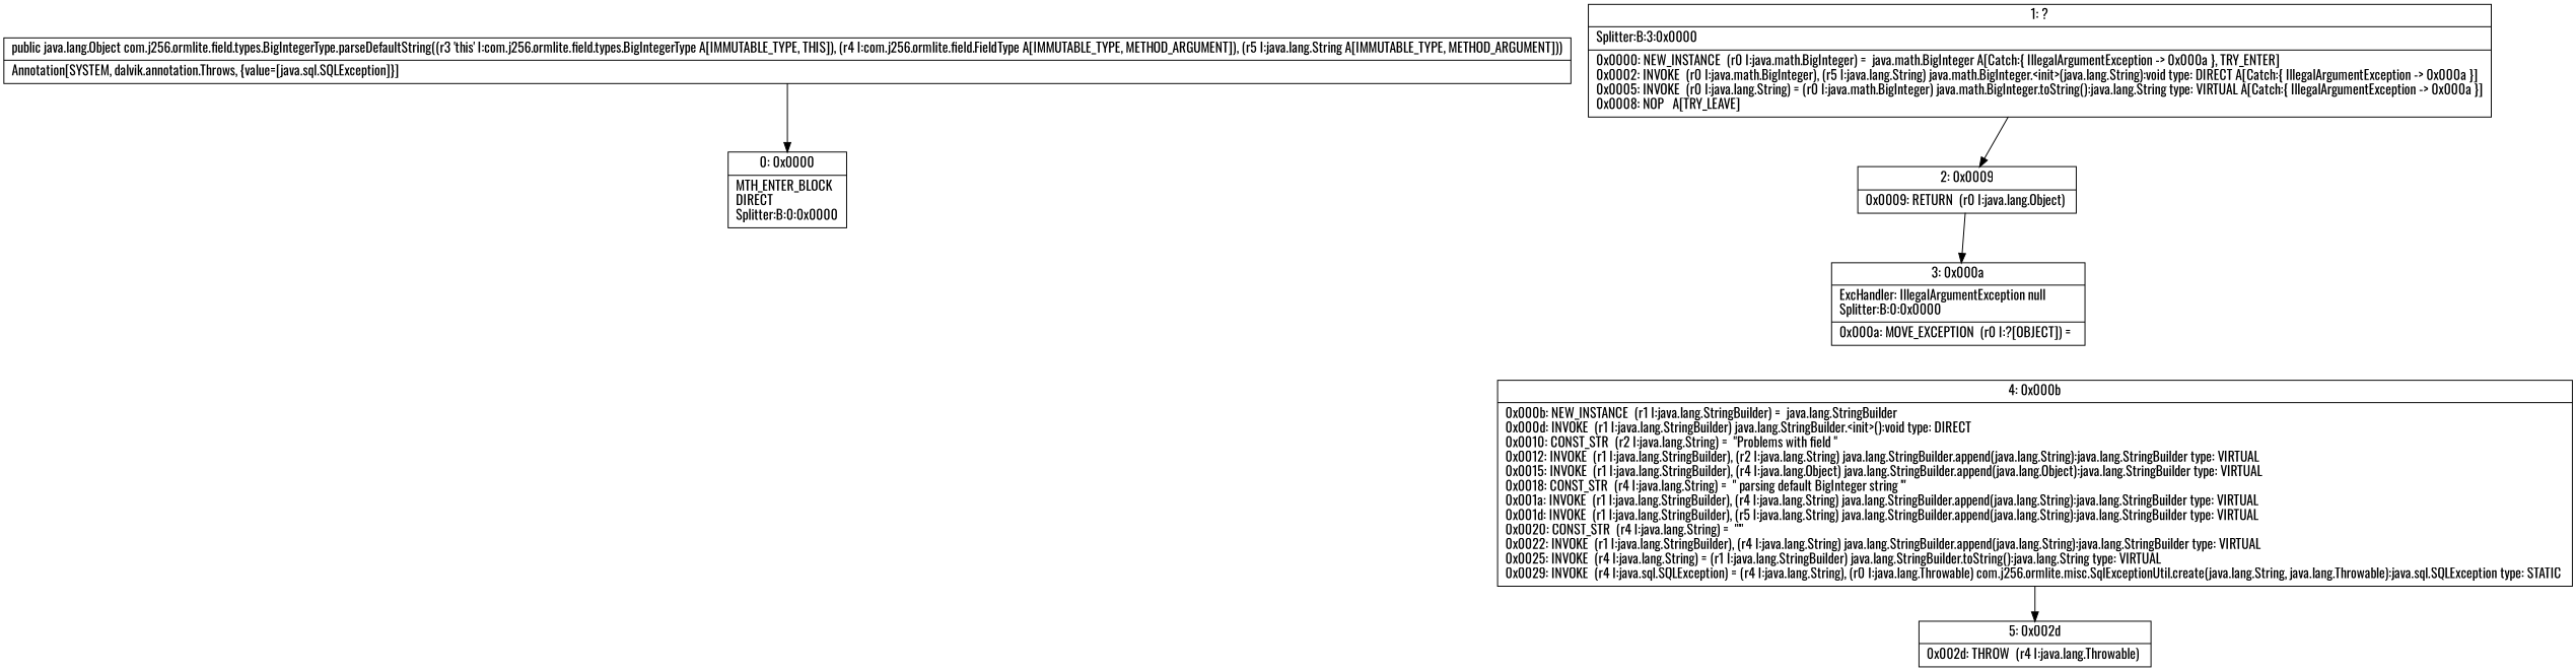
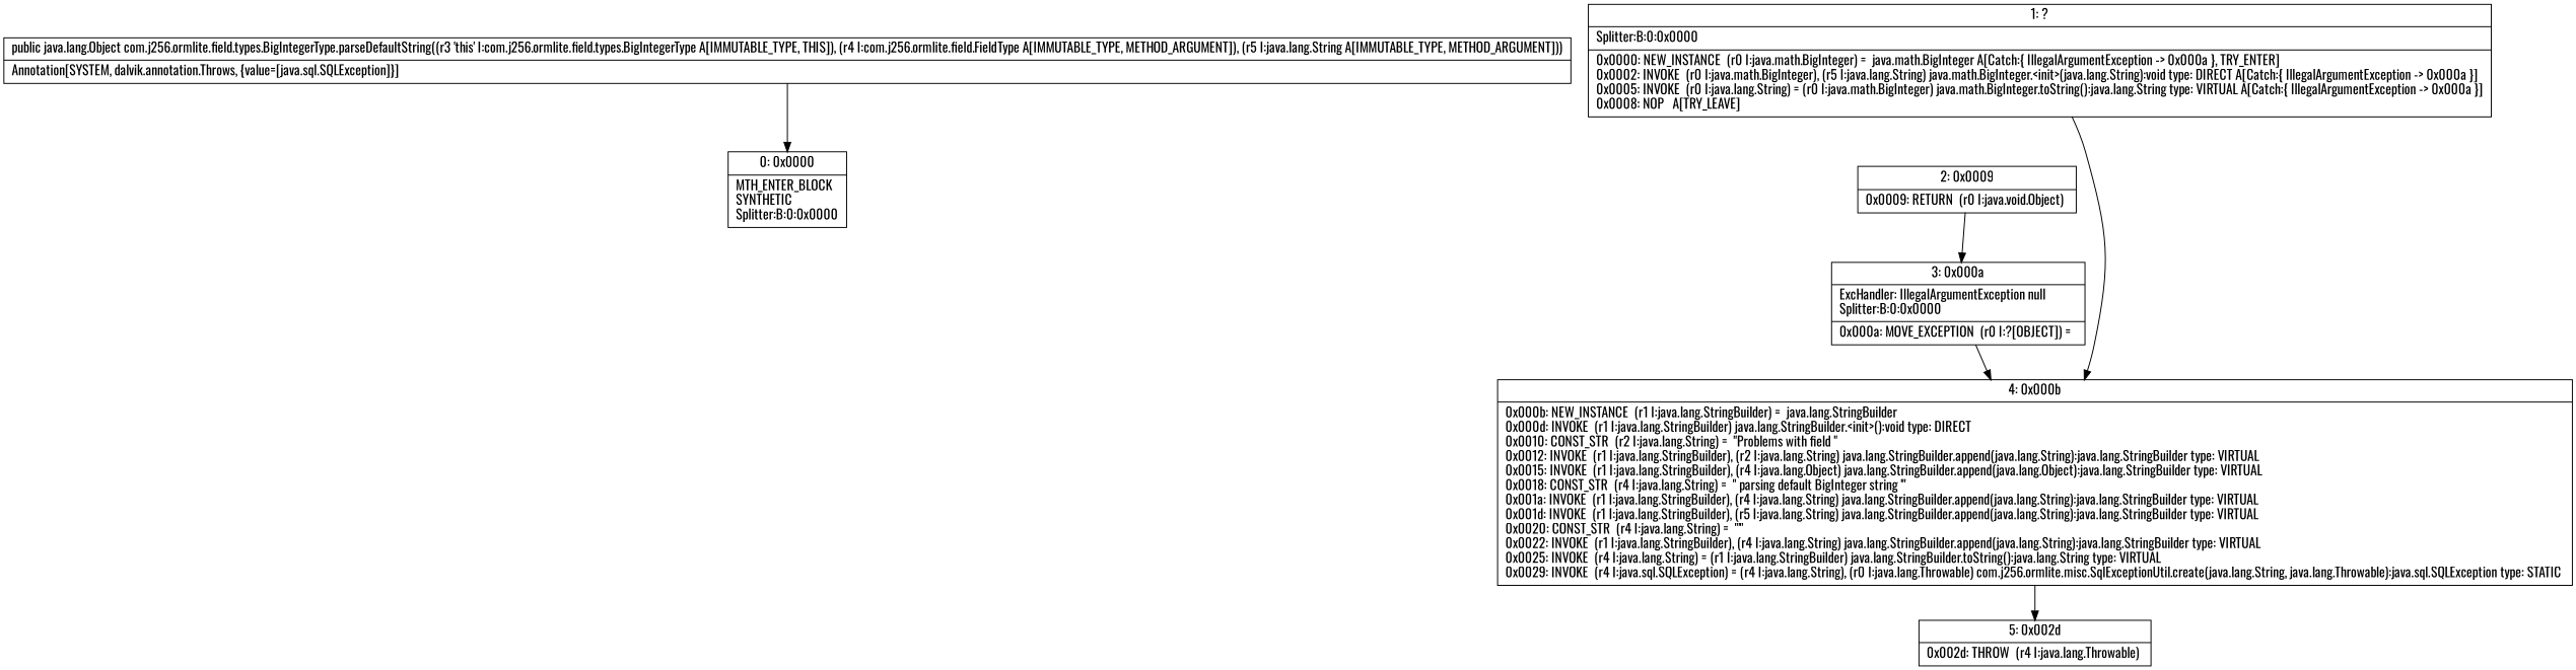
  digraph {
    fontname=Oswald
    node [fontname=Oswald shape=record]
    edge [fontname=Oswald]
-   n1 [label="{0\:\ 0x0000|MTH_ENTER_BLOCK\lDIRECT\lSplitter:B:0:0x0000\l}"]
-   n2 [label="{1\:\ ?|Splitter:B:3:0x0000\l|0x0000: NEW_INSTANCE  (r0 I:java.math.BigInteger) =  java.math.BigInteger A[Catch:\{ IllegalArgumentException \-\> 0x000a \}, TRY_ENTER]\l0x0002: INVOKE  (r0 I:java.math.BigInteger), (r5 I:java.lang.String) java.math.BigInteger.\<init\>(java.lang.String):void type: DIRECT A[Catch:\{ IllegalArgumentException \-\> 0x000a \}]\l0x0005: INVOKE  (r0 I:java.lang.String) = (r0 I:java.math.BigInteger) java.math.BigInteger.toString():java.lang.String type: VIRTUAL A[Catch:\{ IllegalArgumentException \-\> 0x000a \}]\l0x0008: NOP   A[TRY_LEAVE]\l}"]
-   n3 [label="{2\:\ 0x0009|0x0009: RETURN  (r0 I:java.lang.Object) \l}"]
+   n1 [label="{0\:\ 0x0000|MTH_ENTER_BLOCK\lSYNTHETIC\lSplitter:B:0:0x0000\l}"]
+   n2 [label="{1\:\ ?|Splitter:B:0:0x0000\l|0x0000: NEW_INSTANCE  (r0 I:java.math.BigInteger) =  java.math.BigInteger A[Catch:\{ IllegalArgumentException \-\> 0x000a \}, TRY_ENTER]\l0x0002: INVOKE  (r0 I:java.math.BigInteger), (r5 I:java.lang.String) java.math.BigInteger.\<init\>(java.lang.String):void type: DIRECT A[Catch:\{ IllegalArgumentException \-\> 0x000a \}]\l0x0005: INVOKE  (r0 I:java.lang.String) = (r0 I:java.math.BigInteger) java.math.BigInteger.toString():java.lang.String type: VIRTUAL A[Catch:\{ IllegalArgumentException \-\> 0x000a \}]\l0x0008: NOP   A[TRY_LEAVE]\l}"]
+   n3 [label="{2\:\ 0x0009|0x0009: RETURN  (r0 I:java.void.Object) \l}"]
    n4 [label="{3\:\ 0x000a|ExcHandler: IllegalArgumentException null\lSplitter:B:0:0x0000\l|0x000a: MOVE_EXCEPTION  (r0 I:?[OBJECT]) =  \l}"]
    n5 [label="{4\:\ 0x000b|0x000b: NEW_INSTANCE  (r1 I:java.lang.StringBuilder) =  java.lang.StringBuilder \l0x000d: INVOKE  (r1 I:java.lang.StringBuilder) java.lang.StringBuilder.\<init\>():void type: DIRECT \l0x0010: CONST_STR  (r2 I:java.lang.String) =  \"Problems with field \" \l0x0012: INVOKE  (r1 I:java.lang.StringBuilder), (r2 I:java.lang.String) java.lang.StringBuilder.append(java.lang.String):java.lang.StringBuilder type: VIRTUAL \l0x0015: INVOKE  (r1 I:java.lang.StringBuilder), (r4 I:java.lang.Object) java.lang.StringBuilder.append(java.lang.Object):java.lang.StringBuilder type: VIRTUAL \l0x0018: CONST_STR  (r4 I:java.lang.String) =  \" parsing default BigInteger string '\" \l0x001a: INVOKE  (r1 I:java.lang.StringBuilder), (r4 I:java.lang.String) java.lang.StringBuilder.append(java.lang.String):java.lang.StringBuilder type: VIRTUAL \l0x001d: INVOKE  (r1 I:java.lang.StringBuilder), (r5 I:java.lang.String) java.lang.StringBuilder.append(java.lang.String):java.lang.StringBuilder type: VIRTUAL \l0x0020: CONST_STR  (r4 I:java.lang.String) =  \"'\" \l0x0022: INVOKE  (r1 I:java.lang.StringBuilder), (r4 I:java.lang.String) java.lang.StringBuilder.append(java.lang.String):java.lang.StringBuilder type: VIRTUAL \l0x0025: INVOKE  (r4 I:java.lang.String) = (r1 I:java.lang.StringBuilder) java.lang.StringBuilder.toString():java.lang.String type: VIRTUAL \l0x0029: INVOKE  (r4 I:java.sql.SQLException) = (r4 I:java.lang.String), (r0 I:java.lang.Throwable) com.j256.ormlite.misc.SqlExceptionUtil.create(java.lang.String, java.lang.Throwable):java.sql.SQLException type: STATIC \l}"]
    n6 [label="{5\:\ 0x002d|0x002d: THROW  (r4 I:java.lang.Throwable) \l}"]
    n7 [label="{public java.lang.Object com.j256.ormlite.field.types.BigIntegerType.parseDefaultString((r3 'this' I:com.j256.ormlite.field.types.BigIntegerType A[IMMUTABLE_TYPE, THIS]), (r4 I:com.j256.ormlite.field.FieldType A[IMMUTABLE_TYPE, METHOD_ARGUMENT]), (r5 I:java.lang.String A[IMMUTABLE_TYPE, METHOD_ARGUMENT]))  | Annotation[SYSTEM, dalvik.annotation.Throws, \{value=[java.sql.SQLException]\}]\l}"]
-   n2 -> n3
+   n2 -> n5
    n3 -> n4
+   n4 -> n5
    n5 -> n6
    n7 -> n1
  }
